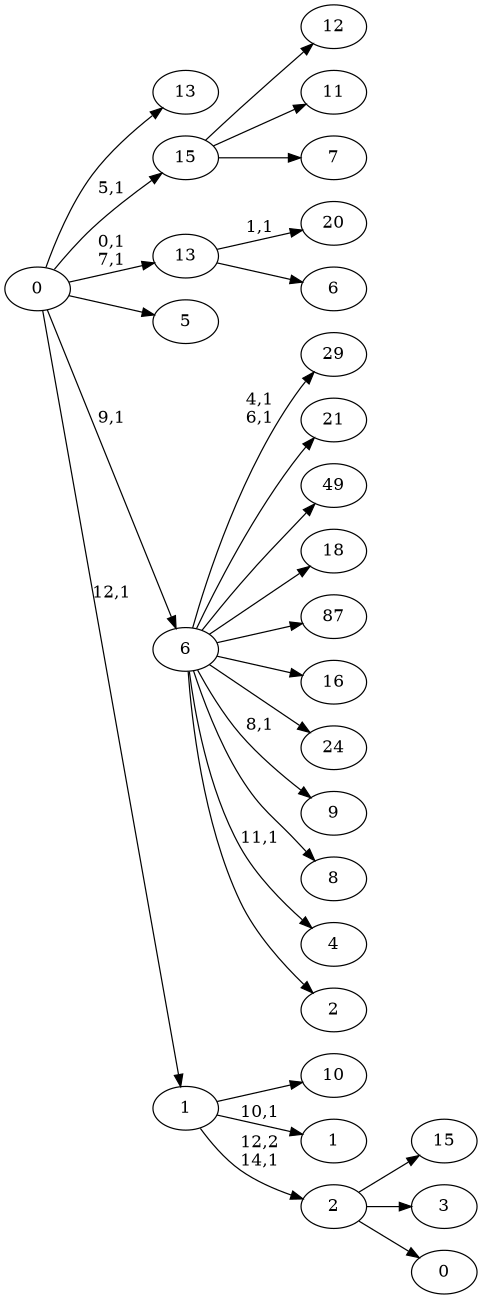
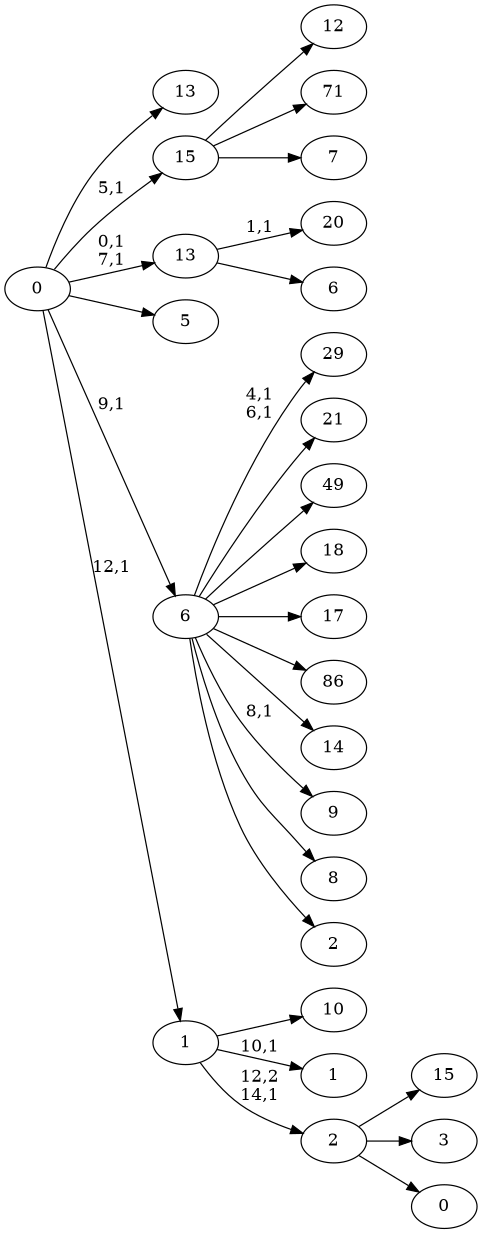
  digraph {
    rankdir=LR
    n1 [label=29]
    n2 [label=21]
    n3 [label=20]
    n4 [label=49]
    n5 [label=18]
-   n6 [label=87]
-   n7 [label=16]
+   n6 [label=17]
+   n7 [label=86]
    n8 [label=15]
-   n9 [label=24]
+   n9 [label=14]
    n10 [label=13]
    n11 [label=12]
-   n12 [label=11]
+   n12 [label=71]
    n13 [label=10]
    n14 [label=9]
    n15 [label=8]
    n16 [label=7]
    15
    n18 [label=6]
    13
    n20 [label=5]
-   n21 [label=4]
    n22 [label=3]
    n23 [label=2]
    6
    n25 [label=1]
    n26 [label=0]
    2
    1
    0
    15 -> n11
    15 -> n12
    15 -> n16
    13 -> n3 [label="1,1"]
    13 -> n18
    6 -> n1 [label="4,1\n6,1"]
    6 -> n2
    6 -> n4
    6 -> n5
    6 -> n6
    6 -> n7
    6 -> n9
    6 -> n14 [label="8,1"]
    6 -> n15
-   6 -> n21 [label="11,1"]
    6 -> n23
    2 -> n8
    2 -> n22
    2 -> n26
    1 -> n13
    1 -> n25 [label="10,1"]
    1 -> 2 [label="12,2\n14,1"]
    0 -> n10
    0 -> 15 [label="5,1"]
    0 -> 13 [label="0,1\n7,1"]
    0 -> n20
    0 -> 6 [label="9,1"]
    0 -> 1 [label="12,1"]
  }
